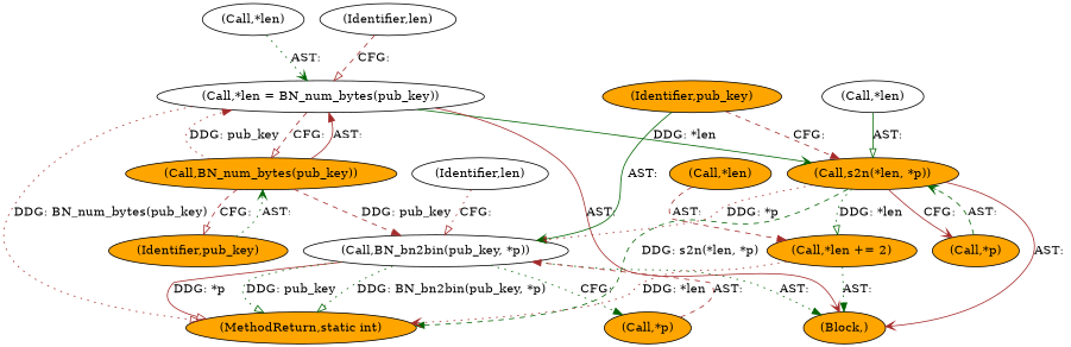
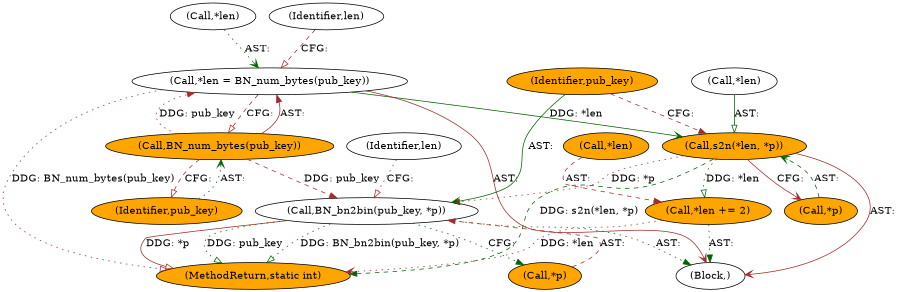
  digraph {
    node [fillcolor=orange style=filled]
    edge [arrowhead=normal color=brown style=dotted]
    n1 [fillcolor=white label="(Call,*len = BN_num_bytes(pub_key))"]
    n2 [label="(Call,BN_num_bytes(pub_key))"]
    n3 [label="(Call,s2n(*len, *p))"]
    n4 [label="(MethodReturn,static int)"]
-   n5 [label="(Block,)"]
+   n5 [fillcolor=white label="(Block,)"]
    n6 [fillcolor=white label="(Call,BN_bn2bin(pub_key, *p))"]
    n7 [label="(Identifier,pub_key)"]
    n8 [label="(Call,*len += 2)"]
    n9 [label="(Call,*p)"]
    n10 [label="(Call,*p)"]
    n11 [fillcolor=white label="(Identifier,len)"]
    n12 [label="(Call,*len)"]
    n13 [fillcolor=white label="(Call,*len)"]
    n14 [fillcolor=white label="(Call,*len)"]
    n15 [label="(Identifier,pub_key)"]
    n16 [fillcolor=white label="(Identifier,len)"]
    n1 -> n2 [arrowhead=onormal label="CFG: " style=dashed]
    n1 -> n3 [arrowhead=vee color=darkgreen label="DDG: *len" style=solid]
    n1 -> n4 [arrowhead=onormal label="DDG: BN_num_bytes(pub_key)"]
    n1 -> n5 [arrowhead=vee label="AST: " style=solid]
    n2 -> n1 [label="AST: " style=solid]
    n2 -> n1 [label="DDG: pub_key"]
    n2 -> n6 [label="DDG: pub_key" style=dashed]
    n2 -> n7 [arrowhead=onormal label="CFG: " style=dashed]
    n3 -> n4 [color=darkgreen label="DDG: s2n(*len, *p)" style=dashed]
    n3 -> n5 [arrowhead=vee label="AST: " style=solid]
    n3 -> n6 [label="DDG: *p"]
    n3 -> n8 [arrowhead=onormal color=darkgreen label="DDG: *len"]
    n3 -> n9 [arrowhead=vee label="CFG: " style=solid]
    n6 -> n4 [arrowhead=onormal label="DDG: *p" style=solid]
    n6 -> n4 [arrowhead=onormal color=darkgreen label="DDG: pub_key"]
    n6 -> n4 [arrowhead=onormal color=darkgreen label="DDG: BN_bn2bin(pub_key, *p)"]
    n6 -> n5 [color=darkgreen label="AST: "]
    n6 -> n10 [color=darkgreen label="CFG: "]
    n7 -> n2 [arrowhead=vee color=darkgreen label="AST: "]
    n8 -> n4 [arrowhead=vee label="DDG: *len"]
    n8 -> n5 [color=darkgreen label="AST: "]
    n9 -> n3 [arrowhead=vee color=darkgreen label="AST: " style=dashed]
    n10 -> n6 [label="AST: " style=dashed]
    n11 -> n6 [arrowhead=onormal label="CFG: "]
    n12 -> n8 [label="AST: " style=dashed]
    n13 -> n1 [arrowhead=vee color=darkgreen label="AST: "]
    n14 -> n3 [arrowhead=onormal color=darkgreen label="AST: " style=solid]
    n15 -> n3 [label="CFG: " style=dashed]
    n15 -> n6 [arrowhead=vee color=darkgreen label="AST: " style=solid]
    n16 -> n1 [arrowhead=onormal label="CFG: " style=dashed]
  }
